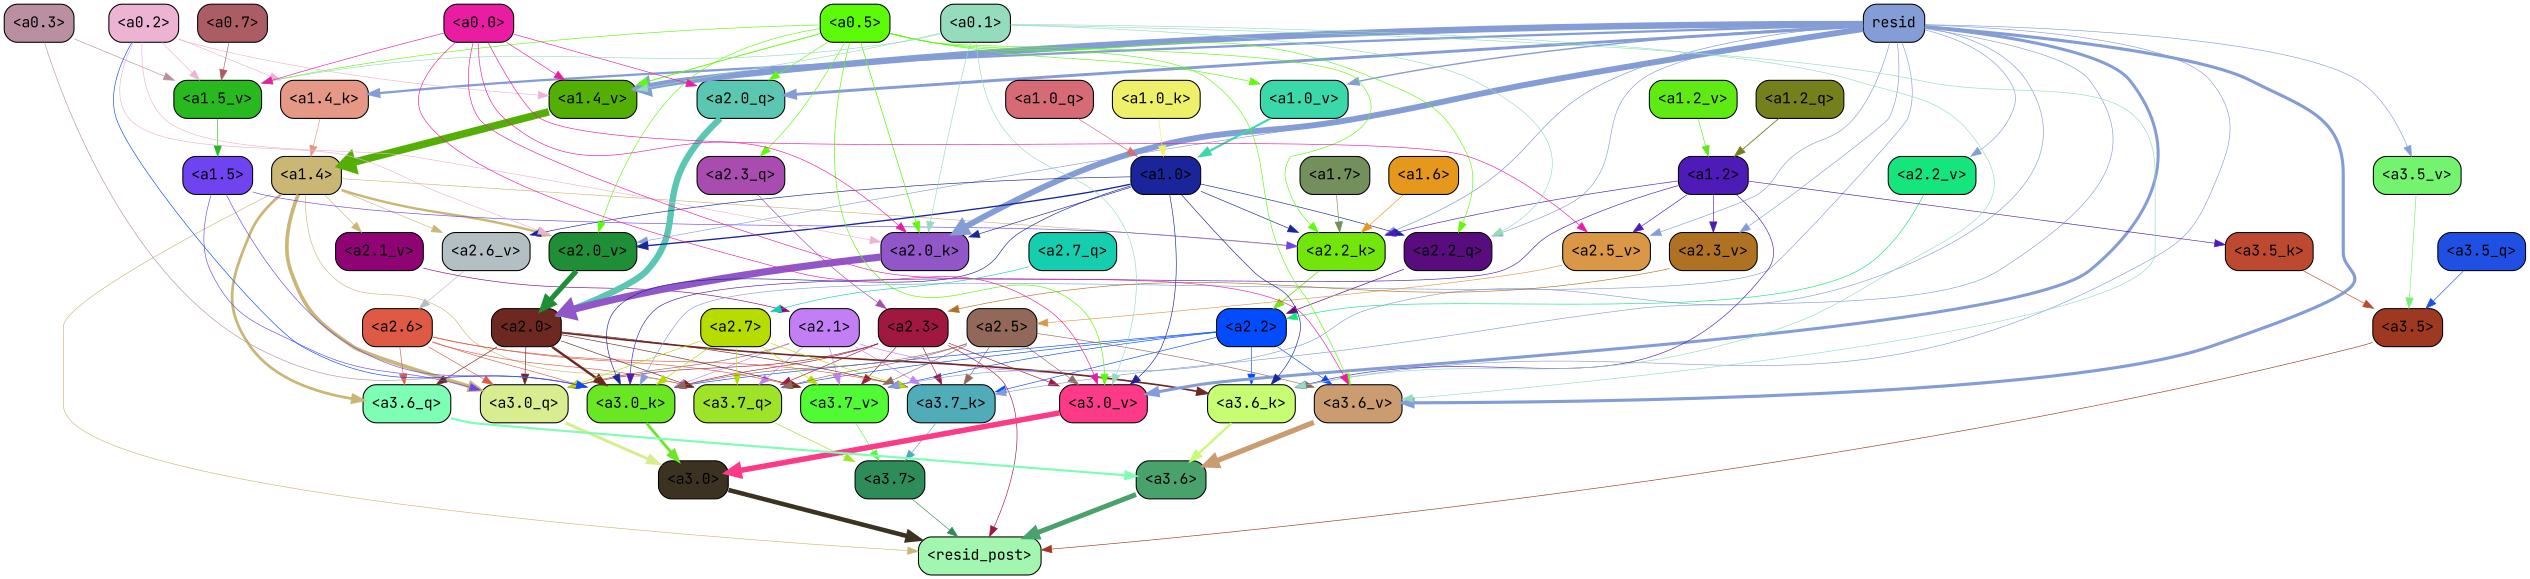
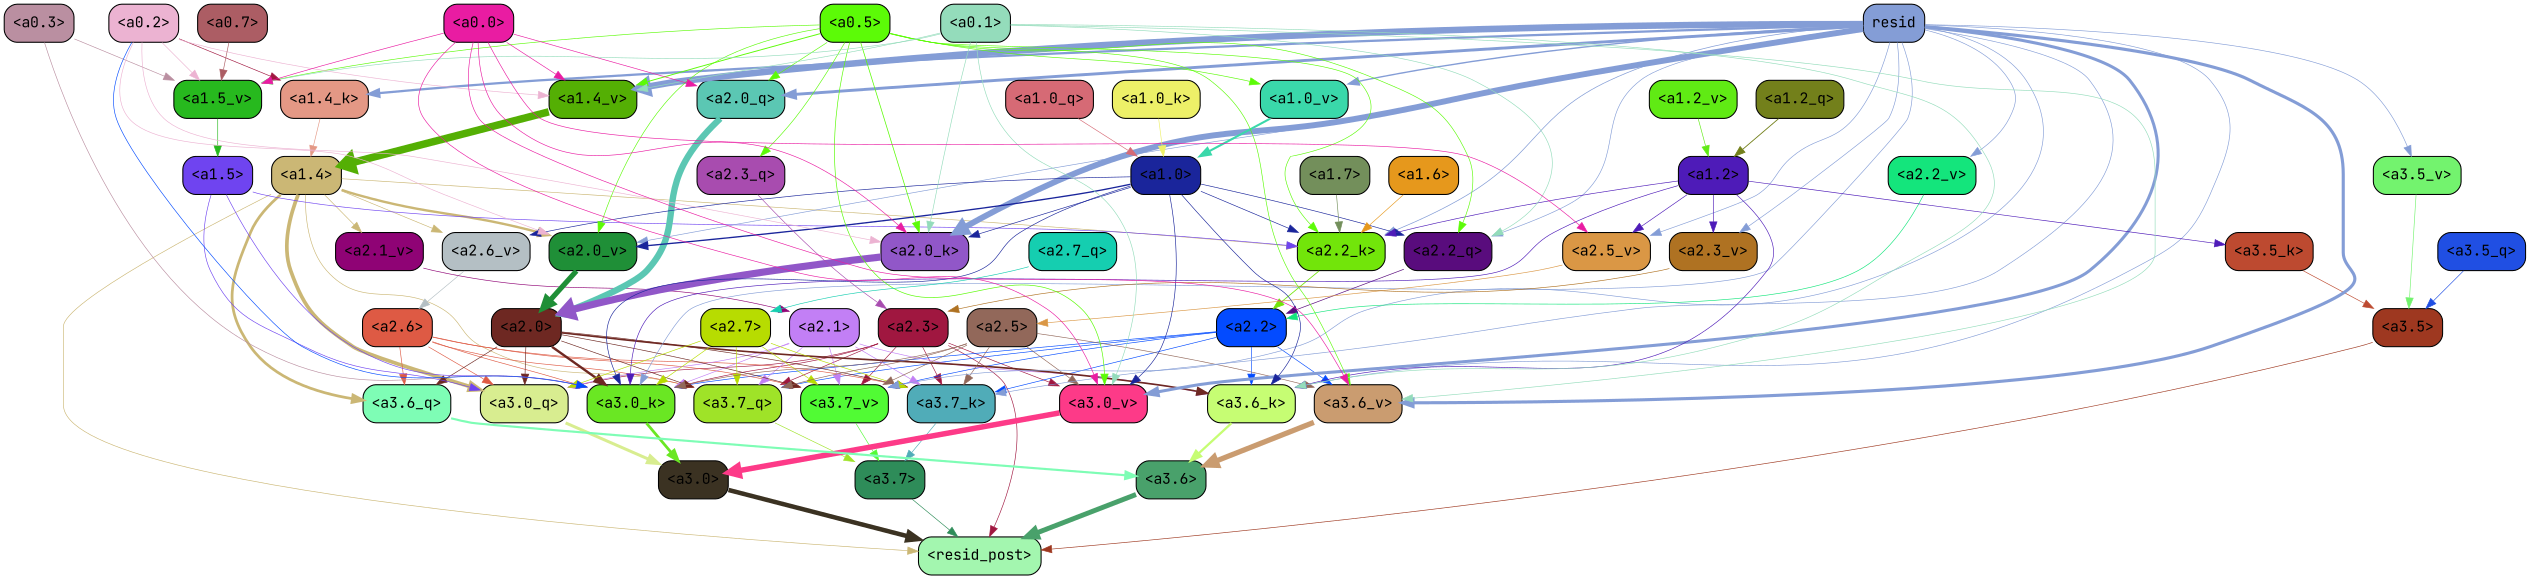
  strict digraph {
    fontname="JetBrains Mono"
    splines=true
    node [color=black fontname="JetBrains Mono" shape=box style="filled, rounded"]
    edge [color="#849dd6" fontname="JetBrains Mono" penwidth=0.6]
    "<a3.7>" [fillcolor="#2e8c59"]
    "<resid_post>" [fillcolor="#a3f6af"]
    "<a3.6>" [fillcolor="#49a16b"]
    "<a3.5>" [fillcolor="#9e3820"]
    "<a3.0>" [fillcolor="#3b3222"]
    "<a2.3>" [fillcolor="#a01740"]
    "<a3.7_q>" [fillcolor="#9fe328"]
    "<a3.0_q>" [fillcolor="#d8ed90"]
    "<a3.7_k>" [fillcolor="#50acb8"]
    "<a3.0_k>" [fillcolor="#6ae723"]
    "<a3.7_v>" [fillcolor="#51fb34"]
    "<a3.0_v>" [fillcolor="#fd3a88"]
    "<a1.4>" [fillcolor="#cbb775"]
    "<a3.6_q>" [fillcolor="#7efdb5"]
    "<a2.2_k>" [fillcolor="#72e50a"]
    "<a2.6_v>" [fillcolor="#b4bfc4"]
    "<a2.1_v>" [fillcolor="#8f0375"]
    "<a2.0_v>" [fillcolor="#1f8f37"]
    "<a2.2>" [fillcolor="#034bff"]
    "<a2.6>" [fillcolor="#de5a44"]
    "<a2.1>" [fillcolor="#c27ff5"]
    "<a2.0>" [fillcolor="#6e2822"]
    "<a3.6_k>" [fillcolor="#c6fd73"]
    "<a3.6_v>" [fillcolor="#ca9c70"]
    "<a2.7>" [fillcolor="#b7dc01"]
    "<a3.5_q>" [fillcolor="#204fe3"]
    "<a3.5_k>" [fillcolor="#bd4a30"]
    "<a3.5_v>" [fillcolor="#73f36e"]
    "<a2.5>" [fillcolor="#92685a"]
    "<a1.5>" [fillcolor="#6f44f0"]
    n31 [fillcolor="#849dd6" label=resid]
    "<a2.2_q>" [fillcolor="#590c7d"]
    "<a2.0_q>" [fillcolor="#5bc7b3"]
    "<a2.0_k>" [fillcolor="#9157c8"]
    "<a2.5_v>" [fillcolor="#da9745"]
    "<a2.3_v>" [fillcolor="#af7222"]
    "<a2.2_v>" [fillcolor="#14e57c"]
    "<a1.4_k>" [fillcolor="#e49885"]
    "<a1.4_v>" [fillcolor="#54af04"]
    "<a1.0_v>" [fillcolor="#3ad8aa"]
    "<a1.0>" [fillcolor="#1a259b"]
    "<a1.2>" [fillcolor="#4e1bb8"]
    "<a0.5>" [fillcolor="#5cfb07"]
    "<a2.3_q>" [fillcolor="#a84caf"]
    "<a1.5_v>" [fillcolor="#27b91e"]
    "<a0.1>" [fillcolor="#94dcbb"]
    "<a0.3>" [fillcolor="#ba8fa1"]
    "<a0.2>" [fillcolor="#ecb3d2"]
    "<a0.0>" [fillcolor="#e91ca2"]
    "<a2.7_q>" [fillcolor="#15ceb0"]
    "<a1.7>" [fillcolor="#738f5b"]
    "<a1.6>" [fillcolor="#e6981c"]
    "<a1.2_q>" [fillcolor="#73801b"]
    "<a1.0_q>" [fillcolor="#d66a75"]
    "<a1.0_k>" [fillcolor="#edf068"]
    "<a1.2_v>" [fillcolor="#60ea14"]
    "<a0.7>" [fillcolor="#ac5d64"]
    "<a3.7>" -> "<resid_post>" [color="#2e8c59"]
    "<a3.6>" -> "<resid_post>" [color="#49a16b" penwidth=4.6696330308914185]
    "<a3.5>" -> "<resid_post>" [color="#9e3820"]
    "<a3.0>" -> "<resid_post>" [color="#3b3222" penwidth=4.282557368278503]
    "<a2.3>" -> "<resid_post>" [color="#a01740"]
    "<a2.3>" -> "<a3.7_q>" [color="#a01740"]
    "<a2.3>" -> "<a3.0_q>" [color="#a01740"]
    "<a2.3>" -> "<a3.7_k>" [color="#a01740"]
    "<a2.3>" -> "<a3.0_k>" [color="#a01740"]
    "<a2.3>" -> "<a3.7_v>" [color="#a01740"]
    "<a2.3>" -> "<a3.0_v>" [color="#a01740"]
    "<a3.7_q>" -> "<a3.7>" [color="#9fe328"]
    "<a3.0_q>" -> "<a3.0>" [color="#d8ed90" penwidth=2.8638100624084473]
    "<a3.7_k>" -> "<a3.7>" [color="#50acb8"]
    "<a3.0_k>" -> "<a3.0>" [color="#6ae723" penwidth=2.6274144649505615]
    "<a3.7_v>" -> "<a3.7>" [color="#51fb34"]
    "<a3.0_v>" -> "<a3.0>" [color="#fd3a88" penwidth=5.188832879066467]
    "<a1.4>" -> "<resid_post>" [color="#cbb775"]
    "<a1.4>" -> "<a3.7_q>" [color="#cbb775"]
    "<a1.4>" -> "<a3.0_q>" [color="#cbb775" penwidth=3.4971605762839317]
    "<a1.4>" -> "<a3.6_q>" [color="#cbb775" penwidth=2.6073555648326874]
    "<a1.4>" -> "<a2.2_k>" [color="#cbb775"]
    "<a1.4>" -> "<a2.6_v>" [color="#cbb775"]
    "<a1.4>" -> "<a2.1_v>" [color="#cbb775"]
    "<a1.4>" -> "<a2.0_v>" [color="#cbb775" penwidth=2.268670678138733]
    "<a3.6_q>" -> "<a3.6>" [color="#7efdb5" penwidth=2.03758105635643]
    "<a2.2_k>" -> "<a2.2>" [color="#72e50a" penwidth=0.7764816284179688]
    "<a2.6_v>" -> "<a2.6>" [color="#b4bfc4"]
    "<a2.1_v>" -> "<a2.1>" [color="#8f0375"]
    "<a2.0_v>" -> "<a2.0>" [color="#1f8f37" penwidth=4.906715989112854]
    "<a2.2>" -> "<a3.7_q>" [color="#034bff"]
    "<a2.2>" -> "<a3.7_k>" [color="#034bff"]
    "<a2.2>" -> "<a3.0_k>" [color="#034bff"]
    "<a2.2>" -> "<a3.7_v>" [color="#034bff"]
    "<a2.2>" -> "<a3.6_k>" [color="#034bff"]
    "<a2.2>" -> "<a3.6_v>" [color="#034bff"]
    "<a2.6>" -> "<a3.7_q>" [color="#de5a44"]
    "<a2.6>" -> "<a3.0_q>" [color="#de5a44"]
    "<a2.6>" -> "<a3.7_k>" [color="#de5a44"]
    "<a2.6>" -> "<a3.0_k>" [color="#de5a44"]
    "<a2.6>" -> "<a3.7_v>" [color="#de5a44"]
    "<a2.6>" -> "<a3.6_q>" [color="#de5a44"]
    "<a2.1>" -> "<a3.7_q>" [color="#c27ff5"]
-   "<a2.1>" -> "<a3.0_q>" [color="#92685a"]
+   "<a2.1>" -> "<a3.0_q>" [color="#c27ff5"]
    "<a2.1>" -> "<a3.7_k>" [color="#c27ff5"]
    "<a2.1>" -> "<a3.0_k>" [color="#c27ff5"]
    "<a2.1>" -> "<a3.7_v>" [color="#c27ff5"]
    "<a2.1>" -> "<a3.6_k>" [color="#c27ff5"]
    "<a2.0>" -> "<a3.7_q>" [color="#6e2822"]
    "<a2.0>" -> "<a3.0_q>" [color="#6e2822"]
    "<a2.0>" -> "<a3.7_k>" [color="#6e2822"]
    "<a2.0>" -> "<a3.0_k>" [color="#6e2822" penwidth=2.270527422428131]
    "<a2.0>" -> "<a3.7_v>" [color="#6e2822"]
    "<a2.0>" -> "<a3.6_q>" [color="#6e2822"]
    "<a2.0>" -> "<a3.6_k>" [color="#6e2822" penwidth=1.5568191409111023]
    "<a3.6_k>" -> "<a3.6>" [color="#c6fd73" penwidth=2.174198240041733]
    "<a3.6_v>" -> "<a3.6>" [color="#ca9c70" penwidth=5.002329230308533]
    "<a2.7>" -> "<a3.7_q>" [color="#b7dc01"]
    "<a2.7>" -> "<a3.0_q>" [color="#b7dc01"]
    "<a2.7>" -> "<a3.7_k>" [color="#b7dc01"]
    "<a2.7>" -> "<a3.0_k>" [color="#b7dc01"]
    "<a2.7>" -> "<a3.7_v>" [color="#b7dc01"]
    "<a3.5_q>" -> "<a3.5>" [color="#204fe3"]
    "<a3.5_k>" -> "<a3.5>" [color="#bd4a30"]
    "<a3.5_v>" -> "<a3.5>" [color="#73f36e"]
    "<a2.5>" -> "<a3.7_q>" [color="#92685a"]
    "<a2.5>" -> "<a3.7_k>" [color="#92685a"]
    "<a2.5>" -> "<a3.0_k>" [color="#92685a"]
    "<a2.5>" -> "<a3.7_v>" [color="#92685a"]
    "<a2.5>" -> "<a3.0_v>" [color="#92685a"]
    "<a2.5>" -> "<a3.6_v>" [color="#92685a"]
    "<a1.5>" -> "<a3.0_q>" [color="#6f44f0"]
    "<a1.5>" -> "<a3.0_k>" [color="#6f44f0"]
    "<a1.5>" -> "<a2.2_k>" [color="#6f44f0"]
    n31 -> "<a3.7_k>"
    n31 -> "<a3.0_k>"
    n31 -> "<a3.7_v>"
    n31 -> "<a3.0_v>" [penwidth=2.8686431646347046]
    n31 -> "<a2.2_k>" [penwidth=0.67606520652771]
    n31 -> "<a2.0_v>"
    n31 -> "<a3.6_k>"
    n31 -> "<a3.6_v>" [penwidth=2.9588699340820312]
    n31 -> "<a3.5_v>"
    n31 -> "<a2.2_q>"
    n31 -> "<a2.0_q>" [penwidth=2.7617180347442627]
    n31 -> "<a2.0_k>" [penwidth=5.615107178688049]
    n31 -> "<a2.5_v>"
    n31 -> "<a2.3_v>"
    n31 -> "<a2.2_v>"
    n31 -> "<a1.4_k>" [penwidth=2.1468217372894287]
    n31 -> "<a1.4_v>" [penwidth=6.189999580383301]
    n31 -> "<a1.0_v>" [penwidth=1.3123979568481445]
    "<a2.2_q>" -> "<a2.2>" [color="#590c7d" penwidth=0.6340763568878174]
    "<a2.0_q>" -> "<a2.0>" [color="#5bc7b3" penwidth=6.0160088539123535]
    "<a2.0_k>" -> "<a2.0>" [color="#9157c8" penwidth=6.773025274276733]
    "<a2.5_v>" -> "<a2.5>" [color="#da9745"]
    "<a2.3_v>" -> "<a2.3>" [color="#af7222"]
    "<a2.2_v>" -> "<a2.2>" [color="#14e57c"]
    "<a1.4_k>" -> "<a1.4>" [color="#e49885"]
    "<a1.4_v>" -> "<a1.4>" [color="#54af04" penwidth=7.093163728713989]
    "<a1.0_v>" -> "<a1.0>" [color="#3ad8aa" penwidth=1.9666723012924194]
    "<a1.0>" -> "<a3.0_k>" [color="#1a259b"]
    "<a1.0>" -> "<a3.0_v>" [color="#1a259b"]
    "<a1.0>" -> "<a2.2_k>" [color="#1a259b"]
    "<a1.0>" -> "<a2.6_v>" [color="#1a259b"]
    "<a1.0>" -> "<a2.0_v>" [color="#1a259b" penwidth=1.27996826171875]
    "<a1.0>" -> "<a3.6_k>" [color="#1a259b"]
    "<a1.0>" -> "<a2.2_q>" [color="#1a259b"]
    "<a1.0>" -> "<a2.0_k>" [color="#1a259b"]
    "<a1.2>" -> "<a3.0_k>" [color="#4e1bb8"]
    "<a1.2>" -> "<a2.2_k>" [color="#4e1bb8"]
    "<a1.2>" -> "<a3.6_k>" [color="#4e1bb8"]
    "<a1.2>" -> "<a3.5_k>" [color="#4e1bb8"]
    "<a1.2>" -> "<a2.5_v>" [color="#4e1bb8"]
    "<a1.2>" -> "<a2.3_v>" [color="#4e1bb8"]
    "<a0.5>" -> "<a3.0_v>" [color="#5cfb07" penwidth=0.6421224474906921]
    "<a0.5>" -> "<a2.2_k>" [color="#5cfb07"]
    "<a0.5>" -> "<a2.0_v>" [color="#5cfb07"]
    "<a0.5>" -> "<a3.6_v>" [color="#5cfb07"]
    "<a0.5>" -> "<a2.2_q>" [color="#5cfb07"]
    "<a0.5>" -> "<a2.0_q>" [color="#5cfb07"]
    "<a0.5>" -> "<a2.0_k>" [color="#5cfb07" penwidth=0.7151575088500977]
    "<a0.5>" -> "<a1.4_v>" [color="#5cfb07" penwidth=0.8927993774414062]
    "<a0.5>" -> "<a1.0_v>" [color="#5cfb07"]
    "<a0.5>" -> "<a2.3_q>" [color="#5cfb07"]
    "<a0.5>" -> "<a1.5_v>" [color="#5cfb07"]
    "<a2.3_q>" -> "<a2.3>" [color="#a84caf"]
    "<a1.5_v>" -> "<a1.5>" [color="#27b91e"]
    "<a0.1>" -> "<a3.0_v>" [color="#94dcbb"]
    "<a0.1>" -> "<a3.6_k>" [color="#94dcbb"]
    "<a0.1>" -> "<a3.6_v>" [color="#94dcbb"]
    "<a0.1>" -> "<a2.2_q>" [color="#94dcbb"]
    "<a0.1>" -> "<a2.0_k>" [color="#94dcbb"]
    "<a0.1>" -> "<a1.4_v>" [color="#94dcbb"]
    "<a0.1>" -> "<a1.5_v>" [color="#94dcbb"]
    "<a0.3>" -> "<a3.0_k>" [color="#ba8fa1"]
    "<a0.3>" -> "<a1.5_v>" [color="#ba8fa1"]
    "<a0.2>" -> "<a3.0_k>" [color="#034bff"]
    "<a0.2>" -> "<a2.0_v>" [color="#ecb3d2"]
    "<a0.2>" -> "<a2.0_k>" [color="#ecb3d2"]
-   "<a0.2>" -> "<a1.4_k>" [color="#ecb3d2"]
+   "<a0.2>" -> "<a1.4_k>" [color="#a01740"]
    "<a0.2>" -> "<a1.4_v>" [color="#ecb3d2"]
    "<a0.2>" -> "<a1.5_v>" [color="#ecb3d2"]
    "<a0.0>" -> "<a3.0_v>" [color="#e91ca2"]
    "<a0.0>" -> "<a3.6_v>" [color="#e91ca2"]
    "<a0.0>" -> "<a2.0_q>" [color="#e91ca2"]
    "<a0.0>" -> "<a2.0_k>" [color="#e91ca2"]
    "<a0.0>" -> "<a2.5_v>" [color="#e91ca2"]
    "<a0.0>" -> "<a1.4_v>" [color="#e91ca2"]
    "<a0.0>" -> "<a1.5_v>" [color="#e91ca2"]
    "<a2.7_q>" -> "<a2.7>" [color="#15ceb0"]
    "<a1.7>" -> "<a2.2_k>" [color="#738f5b"]
    "<a1.6>" -> "<a2.2_k>" [color="#e6981c"]
    "<a1.2_q>" -> "<a1.2>" [color="#73801b" penwidth=0.836545467376709]
    "<a1.0_q>" -> "<a1.0>" [color="#d66a75"]
    "<a1.0_k>" -> "<a1.0>" [color="#edf068"]
    "<a1.2_v>" -> "<a1.2>" [color="#60ea14"]
    "<a0.7>" -> "<a1.5_v>" [color="#ac5d64"]
  }
